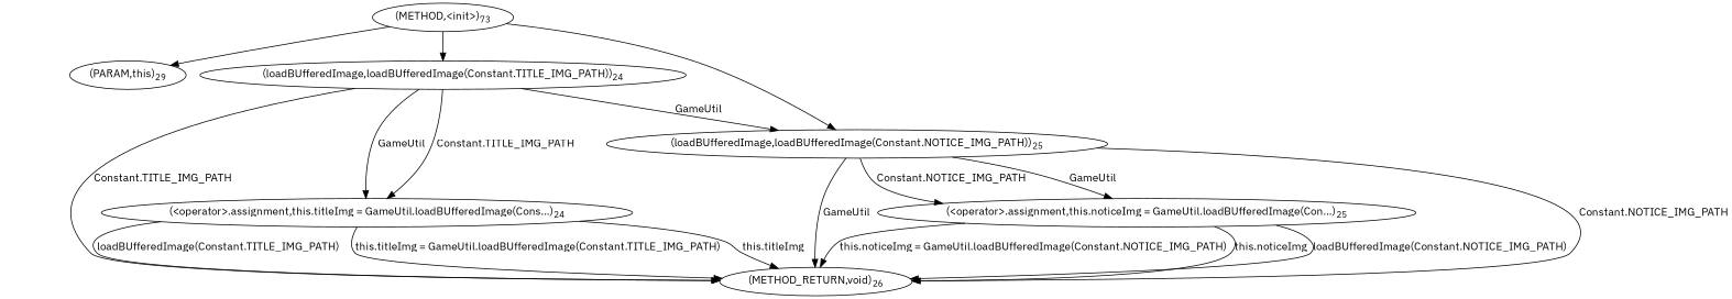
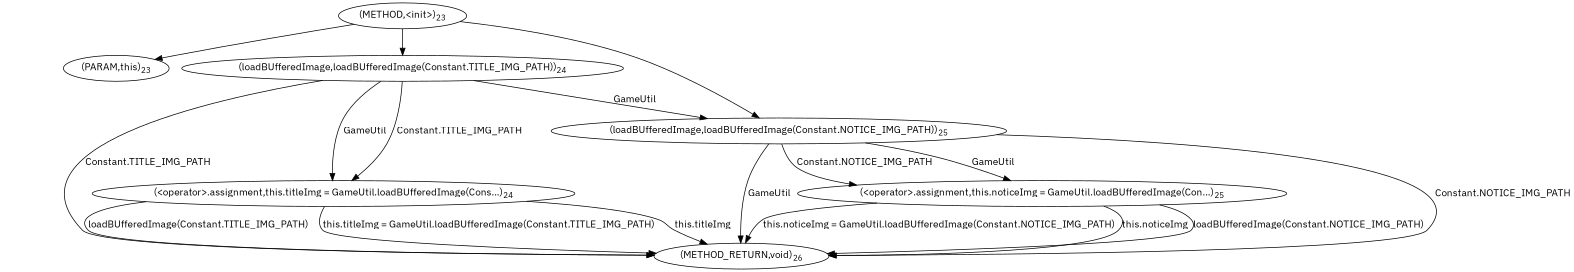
  digraph {
    fontname="IBM Plex Sans"
    node [fontname="IBM Plex Sans"]
    edge [fontname="IBM Plex Sans"]
-   n1 [label=<(METHOD,&lt;init&gt;)<SUB>73</SUB>>]
-   n2 [label=<(PARAM,this)<SUB>29</SUB>>]
+   n1 [label=<(METHOD,&lt;init&gt;)<SUB>23</SUB>>]
+   n2 [label=<(PARAM,this)<SUB>23</SUB>>]
    n3 [label=<(loadBUfferedImage,loadBUfferedImage(Constant.TITLE_IMG_PATH))<SUB>24</SUB>>]
    n4 [label=<(loadBUfferedImage,loadBUfferedImage(Constant.NOTICE_IMG_PATH))<SUB>25</SUB>>]
    n5 [label=<(METHOD_RETURN,void)<SUB>26</SUB>>]
    n6 [label=<(&lt;operator&gt;.assignment,this.titleImg = GameUtil.loadBUfferedImage(Cons...)<SUB>24</SUB>>]
    n7 [label=<(&lt;operator&gt;.assignment,this.noticeImg = GameUtil.loadBUfferedImage(Con...)<SUB>25</SUB>>]
    n1 -> n2
    n1 -> n3
    n1 -> n4
    n3 -> n4 [label=GameUtil]
    n3 -> n5 [label="Constant.TITLE_IMG_PATH"]
    n3 -> n6 [label=GameUtil]
    n3 -> n6 [label="Constant.TITLE_IMG_PATH"]
    n4 -> n5 [label=GameUtil]
    n4 -> n5 [label="Constant.NOTICE_IMG_PATH"]
    n4 -> n7 [label=GameUtil]
    n4 -> n7 [label="Constant.NOTICE_IMG_PATH"]
    n6 -> n5 [label="this.titleImg"]
    n6 -> n5 [label="loadBUfferedImage(Constant.TITLE_IMG_PATH)"]
    n6 -> n5 [label="this.titleImg = GameUtil.loadBUfferedImage(Constant.TITLE_IMG_PATH)"]
    n7 -> n5 [label="this.noticeImg"]
    n7 -> n5 [label="loadBUfferedImage(Constant.NOTICE_IMG_PATH)"]
    n7 -> n5 [label="this.noticeImg = GameUtil.loadBUfferedImage(Constant.NOTICE_IMG_PATH)"]
  }
